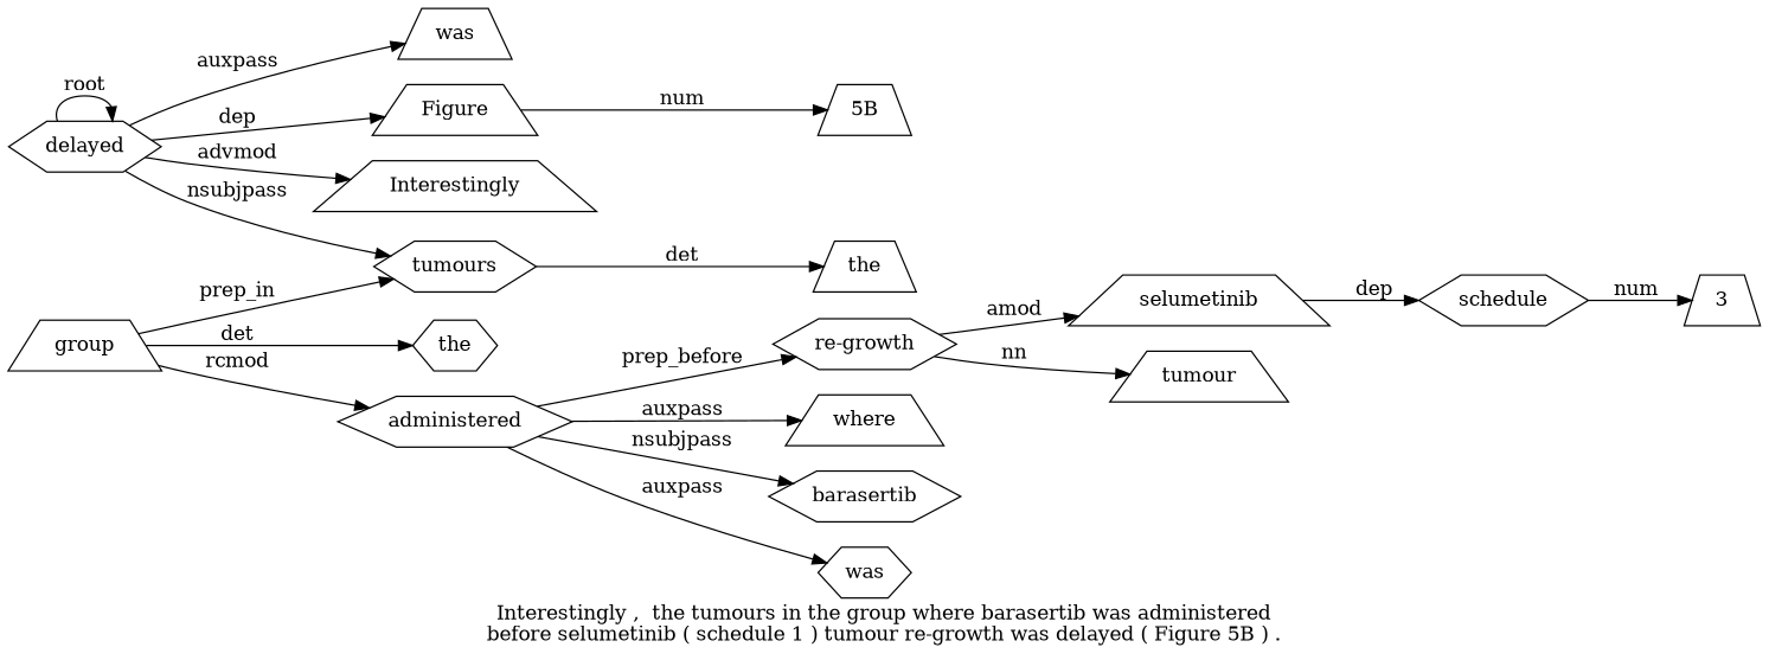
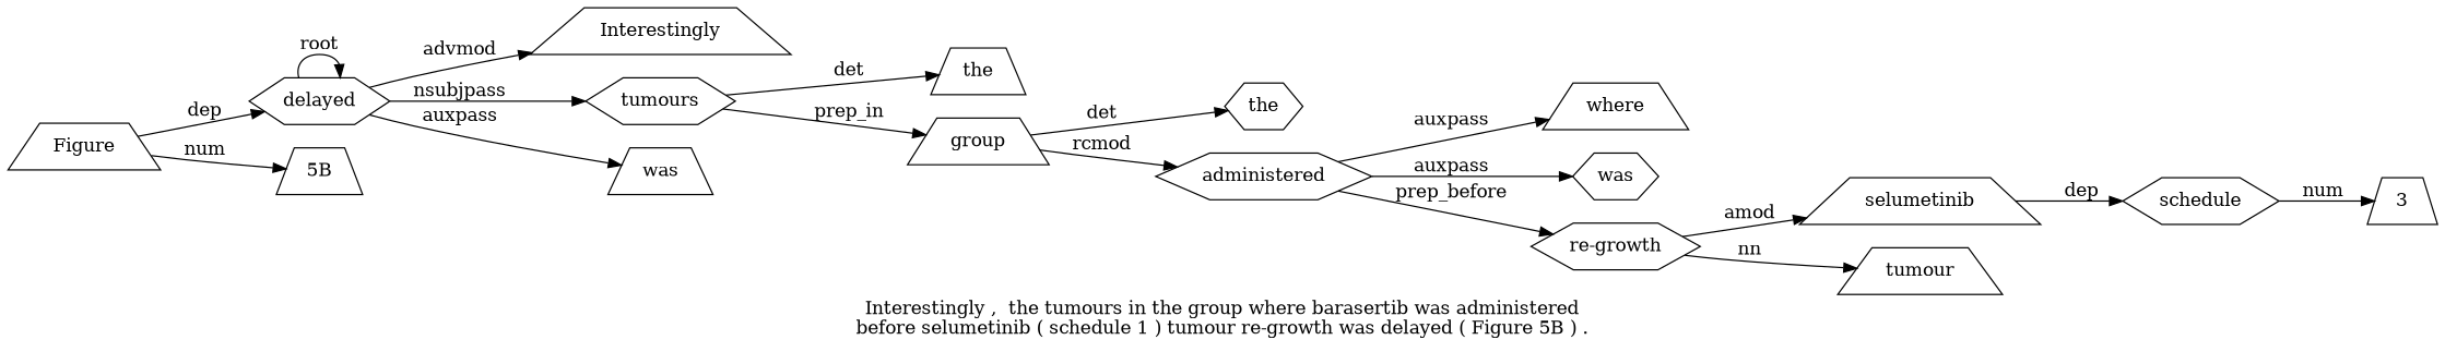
  digraph {
    label="Interestingly ,  the tumours in the group where barasertib was administered\nbefore selumetinib ( schedule 1 ) tumour re-growth was delayed ( Figure 5B ) ."
    rankdir=LR
    node [fillcolor=white shape=trapezium style=filled]
    n1 [label=delayed shape=hexagon]
    n2 [label=Interestingly]
    n3 [label=tumours shape=hexagon]
    n4 [label=was]
    n5 [label=Figure]
    n6 [label=the]
    n7 [label=group]
    n8 [label="5B"]
    n9 [label=the shape=hexagon]
    n10 [label=administered shape=hexagon]
    n11 [label=where]
-   n12 [label=barasertib shape=hexagon]
    n13 [label=was shape=hexagon]
    n14 [label="re-growth" shape=hexagon]
    n15 [label=selumetinib]
    n16 [label=tumour]
    n17 [label=schedule shape=hexagon]
    n18 [label=3]
    n1 -> n1 [label=root]
    n1 -> n2 [label=advmod]
    n1 -> n3 [label=nsubjpass]
    n1 -> n4 [label=auxpass]
-   n1 -> n5 [label=dep]
+   n5 -> n1 [label=dep]
    n3 -> n6 [label=det]
-   n7 -> n3 [label=prep_in]
+   n3 -> n7 [label=prep_in]
    n5 -> n8 [label=num]
    n7 -> n9 [label=det]
    n7 -> n10 [label=rcmod]
    n10 -> n11 [label=auxpass]
-   n10 -> n12 [label=nsubjpass]
    n10 -> n13 [label=auxpass]
    n10 -> n14 [label=prep_before]
    n14 -> n15 [label=amod]
    n14 -> n16 [label=nn]
    n15 -> n17 [label=dep]
    n17 -> n18 [label=num]
  }
